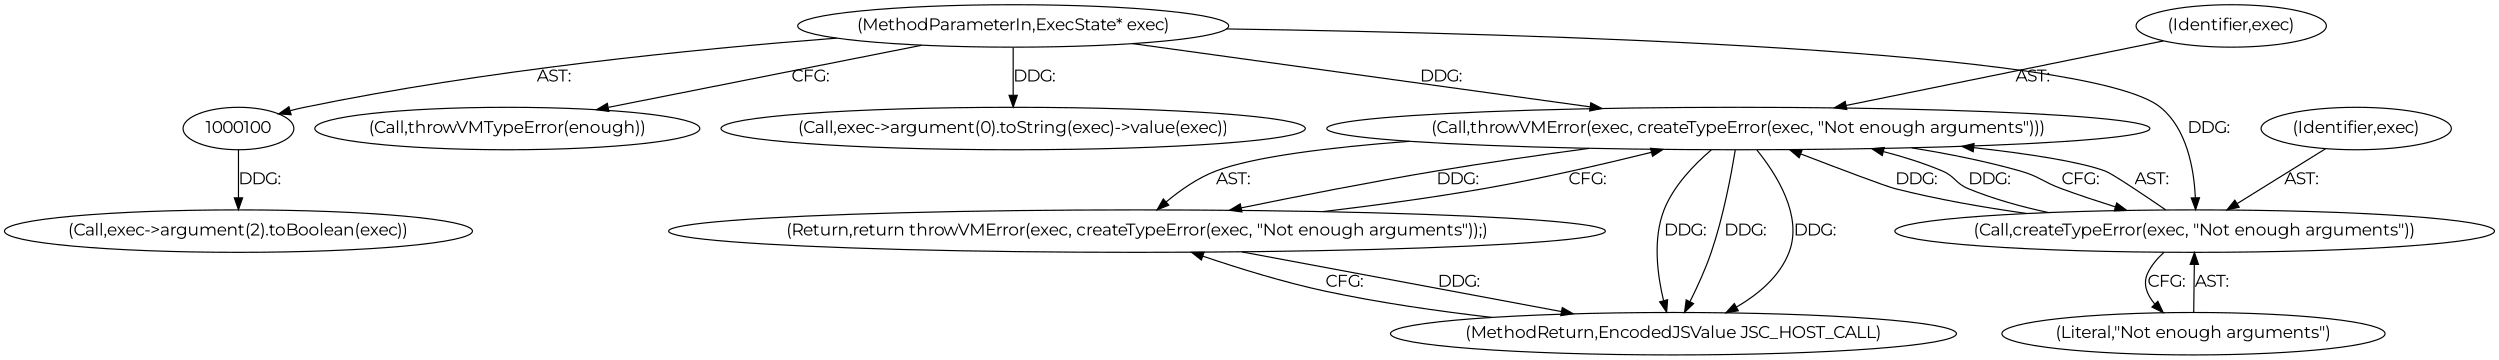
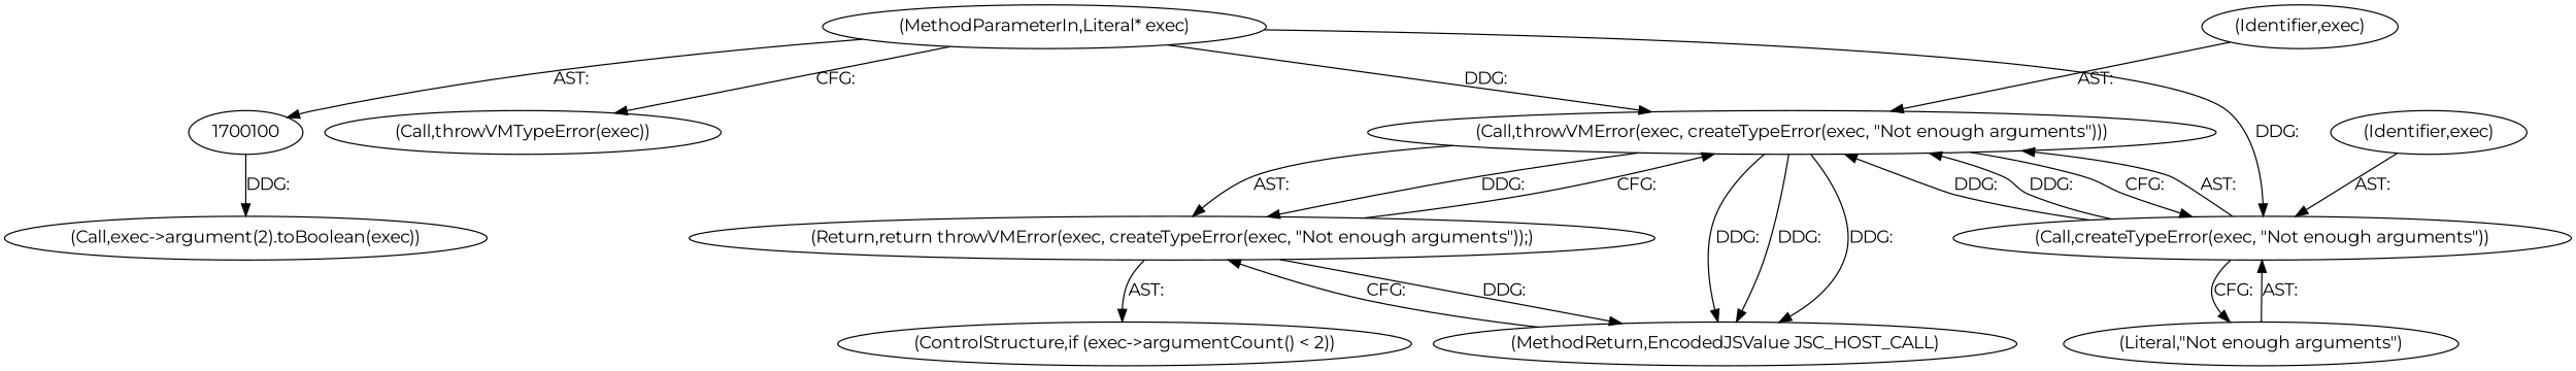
  digraph {
    fontname=Montserrat
    node [fontname=Montserrat]
    edge [fontname=Montserrat]
    n1 [label="(Call,throwVMError(exec, createTypeError(exec, \"Not enough arguments\")))"]
    n2 [label="(Call,createTypeError(exec, \"Not enough arguments\"))"]
    n3 [label="(Return,return throwVMError(exec, createTypeError(exec, \"Not enough arguments\"));)"]
    n4 [label="(MethodReturn,EncodedJSValue JSC_HOST_CALL)"]
    n5 [label="(Literal,\"Not enough arguments\")"]
-   n7 [label="(MethodParameterIn,ExecState* exec)"]
-   n8 [label="(Call,throwVMTypeError(enough))"]
-   n9 [label="(Call,exec->argument(0).toString(exec)->value(exec))"]
-   1000100
+   n6 [label="(ControlStructure,if (exec->argumentCount() < 2))"]
+   n7 [label="(MethodParameterIn,Literal* exec)"]
+   n8 [label="(Call,throwVMTypeError(exec))"]
+   1000100 [label=1700100]
    n11 [label="(Call,exec->argument(2).toBoolean(exec))"]
    n12 [label="(Identifier,exec)"]
    n13 [label="(Identifier,exec)"]
    n1 -> n2 [label="CFG: "]
    n1 -> n3 [label="AST: "]
    n1 -> n3 [label="DDG: "]
    n1 -> n4 [label="DDG: "]
    n1 -> n4 [label="DDG: "]
    n1 -> n4 [label="DDG: "]
    n2 -> n1 [label="AST: "]
    n2 -> n1 [label="DDG: "]
    n2 -> n1 [label="DDG: "]
    n2 -> n5 [label="CFG: "]
    n3 -> n1 [label="CFG: "]
    n3 -> n4 [label="DDG: "]
+   n3 -> n6 [label="AST: "]
    n4 -> n3 [label="CFG: "]
    n5 -> n2 [label="AST: "]
    n7 -> n1 [label="DDG: "]
    n7 -> n2 [label="DDG: "]
    n7 -> n8 [label="CFG: "]
-   n7 -> n9 [label="DDG: "]
    n7 -> 1000100 [label="AST: "]
    1000100 -> n11 [label="DDG: "]
    n12 -> n2 [label="AST: "]
    n13 -> n1 [label="AST: "]
  }
